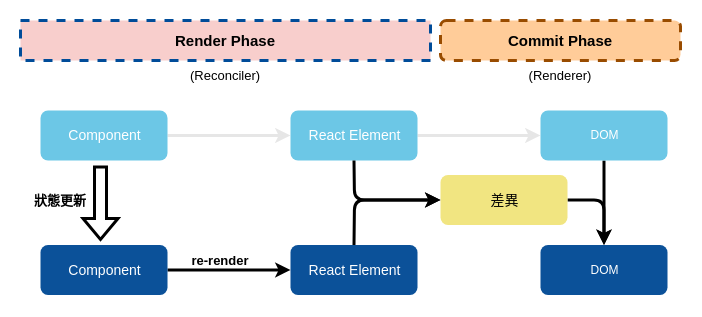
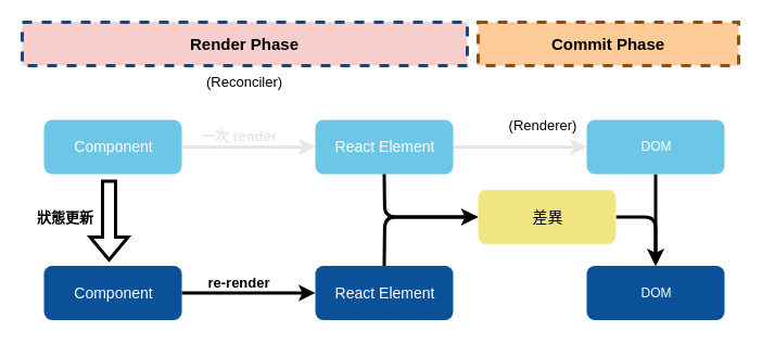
  <mxCell id="0" />
  <mxCell id="1" parent="0" />
  <mxCell id="2" style="edgeStyle=orthogonalEdgeStyle;rounded=0;orthogonalLoop=1;jettySize=auto;html=1;strokeWidth=3;strokeColor=#E6E6E6;" parent="1" source="3" target="5" edge="1"><mxGeometry relative="1" as="geometry" /></mxCell>
  <mxCell id="3" value="Component" style="rounded=1;fillColor=#6CC7E6;strokeColor=none;strokeWidth=2;fontFamily=Helvetica;html=1;gradientColor=none;fontColor=#ffffff;fontSize=14;" parent="1" vertex="1"><mxGeometry x="40.005" y="110" width="127" height="50" as="geometry" /></mxCell>
  <mxCell id="4" style="edgeStyle=orthogonalEdgeStyle;rounded=1;orthogonalLoop=1;jettySize=auto;html=1;entryX=0;entryY=0.5;entryDx=0;entryDy=0;strokeWidth=3;curved=0;strokeColor=#E6E6E6;" parent="1" source="5" target="10" edge="1"><mxGeometry relative="1" as="geometry" /></mxCell>
  <mxCell id="5" value="React Element" style="rounded=1;fillColor=#6CC7E6;strokeColor=none;strokeWidth=2;fontFamily=Helvetica;html=1;gradientColor=none;fontSize=14;fontColor=#FFFFFF;" parent="1" vertex="1"><mxGeometry x="290.005" y="110" width="127" height="50" as="geometry" /></mxCell>
  <mxCell id="6" value="React Element" style="rounded=1;fillColor=#0B5199;strokeColor=none;strokeWidth=2;fontFamily=Helvetica;html=1;gradientColor=none;fontSize=14;fontColor=#ffffff;" parent="1" vertex="1"><mxGeometry x="290.005" y="244.5" width="127" height="50" as="geometry" /></mxCell>
  <mxCell id="7" style="edgeStyle=orthogonalEdgeStyle;rounded=0;orthogonalLoop=1;jettySize=auto;html=1;strokeWidth=3;strokeColor=#000000;" parent="1" source="8" target="6" edge="1"><mxGeometry relative="1" as="geometry" /></mxCell>
  <mxCell id="8" value="Component" style="rounded=1;fillColor=#0B5199;strokeColor=none;strokeWidth=2;fontFamily=Helvetica;html=1;gradientColor=none;fontSize=14;fontColor=#FFFFFF;" parent="1" vertex="1"><mxGeometry x="40.005" y="244.5" width="127" height="50" as="geometry" /></mxCell>
  <mxCell id="9" style="edgeStyle=orthogonalEdgeStyle;rounded=0;orthogonalLoop=1;jettySize=auto;html=1;strokeWidth=3;strokeColor=#000000;" parent="1" source="10" target="13" edge="1"><mxGeometry relative="1" as="geometry" /></mxCell>
  <mxCell id="10" value="DOM" style="rounded=1;fillColor=#6CC7E6;strokeColor=none;strokeWidth=2;fontFamily=Helvetica;html=1;gradientColor=none;fontColor=#FFFFFF;fontStyle=0" parent="1" vertex="1"><mxGeometry x="540.005" y="110" width="127" height="50" as="geometry" /></mxCell>
  <mxCell id="11" style="edgeStyle=orthogonalEdgeStyle;rounded=1;orthogonalLoop=1;jettySize=auto;html=1;entryX=0.5;entryY=0;entryDx=0;entryDy=0;exitX=1;exitY=0.5;exitDx=0;exitDy=0;curved=0;strokeWidth=3;strokeColor=#000000;" parent="1" source="12" target="13" edge="1"><mxGeometry relative="1" as="geometry" /></mxCell>
  <mxCell id="12" value="差異" style="rounded=1;fillColor=#f1e581;strokeColor=none;strokeWidth=2;fontFamily=Helvetica;html=1;gradientColor=none;fontColor=#000000;fontSize=14;fontStyle=0" parent="1" vertex="1"><mxGeometry x="440.005" y="174.5" width="127" height="50" as="geometry" /></mxCell>
  <mxCell id="13" value="DOM" style="rounded=1;fillColor=#0B5199;strokeColor=none;strokeWidth=2;fontFamily=Helvetica;html=1;gradientColor=none;fontColor=#FFFFFF;" parent="1" vertex="1"><mxGeometry x="540.005" y="244.5" width="127" height="50" as="geometry" /></mxCell>
  <mxCell id="14" value="" style="edgeStyle=elbowEdgeStyle;elbow=horizontal;strokeWidth=3;strokeColor=#000000;fontFamily=Helvetica;html=1;exitX=0.5;exitY=1;exitDx=0;exitDy=0;entryX=0;entryY=0.5;entryDx=0;entryDy=0;" parent="1" source="5" target="12" edge="1"><mxGeometry x="6.449" y="830.5" width="131.973" height="100" as="geometry"><mxPoint x="330" y="125" as="sourcePoint" /><mxPoint x="440" y="204.5" as="targetPoint" /><Array as="points"><mxPoint x="354" y="184.5" /></Array></mxGeometry></mxCell>
  <mxCell id="15" value="" style="edgeStyle=elbowEdgeStyle;elbow=horizontal;strokeWidth=3;strokeColor=#000000;fontFamily=Helvetica;html=1;exitX=0.5;exitY=0;exitDx=0;exitDy=0;entryX=0;entryY=0.5;entryDx=0;entryDy=0;" parent="1" source="6" target="12" edge="1"><mxGeometry x="6.449" y="830.5" width="131.973" height="100" as="geometry"><mxPoint x="364" y="170.5" as="sourcePoint" /><mxPoint x="450" y="209.5" as="targetPoint" /><Array as="points"><mxPoint x="354" y="224.5" /></Array></mxGeometry></mxCell>
+ <mxCell id="16" value="一次 render" style="text;html=1;align=center;verticalAlign=middle;whiteSpace=wrap;rounded=0;fontStyle=1;fontSize=13;fontColor=#E6E6E6;" parent="1" vertex="1"><mxGeometry x="180" y="110" width="80" height="30" as="geometry" /></mxCell>
  <mxCell id="17" value="re-render" style="text;html=1;align=center;verticalAlign=middle;whiteSpace=wrap;rounded=0;fontStyle=1;fontSize=13;fontColor=#000000;" parent="1" vertex="1"><mxGeometry x="180" y="244.5" width="80" height="30" as="geometry" /></mxCell>
  <mxCell id="18" value="狀態更新" style="text;html=1;align=center;verticalAlign=middle;whiteSpace=wrap;rounded=0;fontStyle=1;fontSize=13;" parent="1" vertex="1"><mxGeometry x="20" y="184.5" width="80" height="30" as="geometry" /></mxCell>
  <mxCell id="19" value="Render Phase" style="rounded=0;whiteSpace=wrap;html=1;strokeColor=#004C99;fillColor=#f8cecc;strokeWidth=3;dashed=1;fontStyle=1;fontSize=15;" parent="1" vertex="1"><mxGeometry x="20" y="20" width="410" height="40" as="geometry" /></mxCell>
- <mxCell id="20" value="Commit Phase" style="whiteSpace=wrap;html=1;strokeColor=#994C00;strokeWidth=3;dashed=1;fillColor=#FFCC99;fontStyle=1;fontSize=15;rounded=1;" parent="1" vertex="1"><mxGeometry x="440" y="20" width="240" height="40" as="geometry" /></mxCell>
+ <mxCell id="20" value="Commit Phase" style="rounded=0;whiteSpace=wrap;html=1;strokeColor=#994C00;strokeWidth=3;dashed=1;fillColor=#FFCC99;fontStyle=1;fontSize=15;" parent="1" vertex="1"><mxGeometry x="440" y="20" width="240" height="40" as="geometry" /></mxCell>
  <mxCell id="21" style="rounded=0;orthogonalLoop=1;jettySize=auto;html=1;shape=flexArrow;strokeWidth=3;" parent="1" edge="1"><mxGeometry relative="1" as="geometry"><mxPoint x="100" y="165" as="sourcePoint" /><mxPoint x="100" y="240.5" as="targetPoint" /></mxGeometry></mxCell>
  <mxCell id="22" value="(Reconciler)" style="text;html=1;align=center;verticalAlign=middle;whiteSpace=wrap;rounded=0;fontSize=13;" parent="1" vertex="1"><mxGeometry x="195" y="60" width="60" height="30" as="geometry" /></mxCell>
- <mxCell id="23" value="(Renderer)" style="text;html=1;align=center;verticalAlign=middle;whiteSpace=wrap;rounded=0;fontSize=13;" parent="1" vertex="1"><mxGeometry x="530" y="60" width="60" height="30" as="geometry" /></mxCell>
+ <mxCell id="23" value="(Renderer)" style="text;html=1;align=center;verticalAlign=middle;whiteSpace=wrap;rounded=0;fontSize=13;" parent="1" vertex="1"><mxGeometry x="470" y="100" width="60" height="30" as="geometry" /></mxCell>
